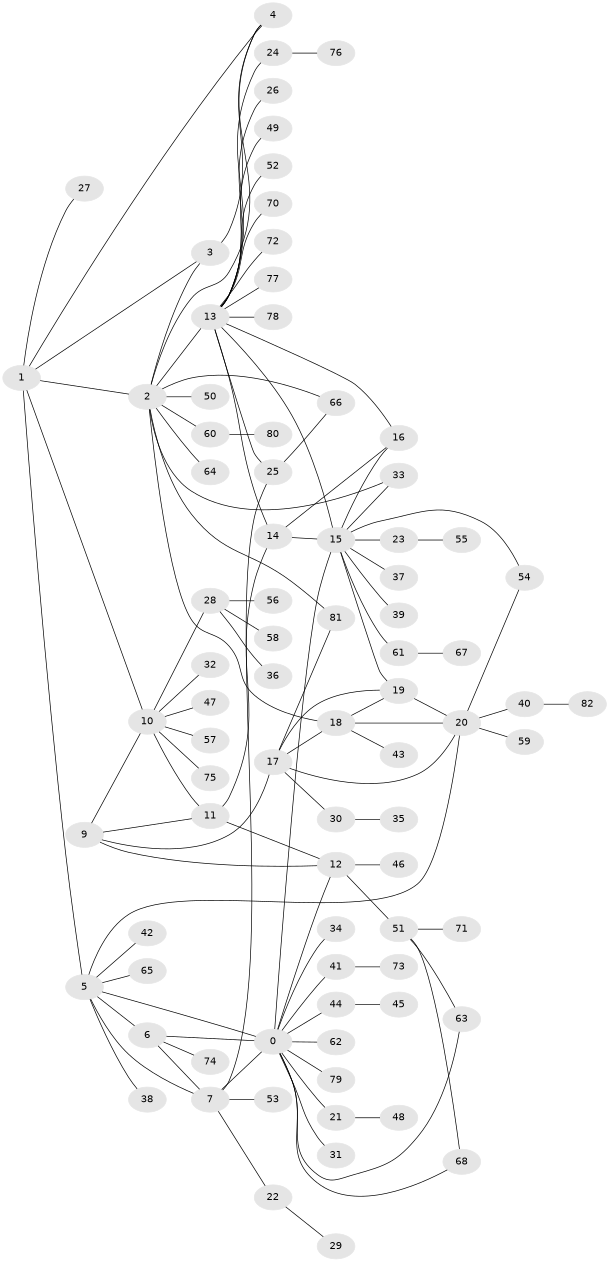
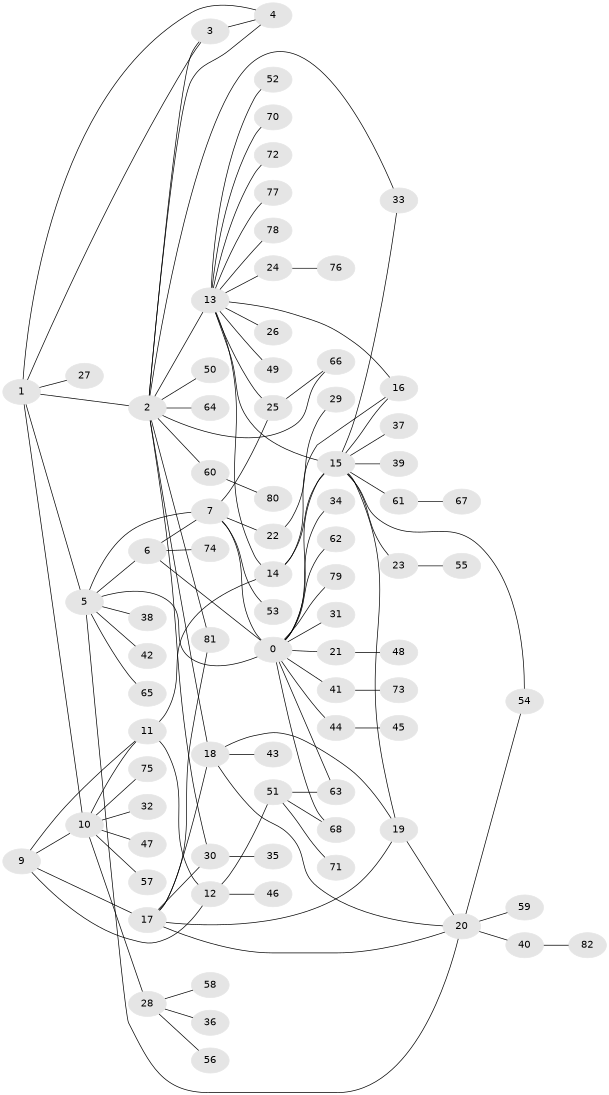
  graph {
    fontname="DejaVu Sans"
    rankdir=LR
    node [color=gray90 fontname="DejaVu Sans" style=filled]
    edge [fontname="DejaVu Sans"]
    1
    2
    3
    4
    5
    10
    27
    13
    18
    30
    33
    50
    60
    64
    66
    81
    6
    7
    n19 [label=0]
    20
    38
    42
    65
    11
    28
    32
    47
    57
    75
    25
    15
    14
    16
    24
    26
    49
    52
    70
    72
    77
    78
    19
    43
    35
    80
    74
    22
    53
    12
    21
    31
    34
    41
    44
    62
    63
    68
    79
    54
    40
    59
    29
    46
    51
    23
    37
    39
    61
    48
    73
    45
    9
    17
    36
    56
    58
    71
    76
    55
    67
    82
    1 -- 2
    1 -- 3
    1 -- 4
    1 -- 5
    1 -- 10
    1 -- 27
    2 -- 3
    2 -- 4
    2 -- 13
    2 -- 18
+   2 -- 30
    2 -- 33
    2 -- 50
    2 -- 60
    2 -- 64
    2 -- 66
    2 -- 81
    3 -- 4
    5 -- 6
    5 -- 7
    5 -- n19
    5 -- 20
    5 -- 38
    5 -- 42
    5 -- 65
    10 -- 11
    10 -- 28
    10 -- 32
    10 -- 47
    10 -- 57
    10 -- 75
    13 -- 25
    13 -- 15
    13 -- 14
    13 -- 16
    13 -- 24
    13 -- 26
    13 -- 49
    13 -- 52
    13 -- 70
    13 -- 72
    13 -- 77
    13 -- 78
    18 -- 20
    18 -- 19
    18 -- 43
    30 -- 35
    60 -- 80
    6 -- 7
    6 -- n19
    6 -- 74
    7 -- n19
    7 -- 25
    7 -- 22
    7 -- 53
    n19 -- 15
-   n19 -- 12
    n19 -- 21
    n19 -- 31
    n19 -- 34
    n19 -- 41
    n19 -- 44
    n19 -- 62
    n19 -- 63
    n19 -- 68
    n19 -- 79
    20 -- 54
    20 -- 40
    20 -- 59
    11 -- 14
    11 -- 12
    28 -- 36
    28 -- 56
    28 -- 58
    25 -- 66
    15 -- 33
    15 -- 16
    15 -- 19
    15 -- 54
    15 -- 23
    15 -- 37
    15 -- 39
    15 -- 61
    14 -- 15
    14 -- 16
    24 -- 76
    19 -- 20
    22 -- 29
    12 -- 46
    12 -- 51
    21 -- 48
    41 -- 73
    44 -- 45
    40 -- 82
    51 -- 63
    51 -- 68
    51 -- 71
    23 -- 55
    61 -- 67
    9 -- 10
    9 -- 11
    9 -- 12
    9 -- 17
    17 -- 18
    17 -- 30
    17 -- 81
    17 -- 20
    17 -- 19
  }
